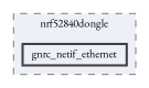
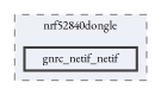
  digraph {
    compound=true
    fontname="EB Garamond"
-   n1 [color=grey25 fillcolor="#edf0f7" fontname="EB Garamond" fontsize=10 height=0.2 label=gnrc_netif_ethernet shape=box style="filled,bold" width=0.4]
+   n1 [color=grey25 fillcolor="#edf0f7" fontname="EB Garamond" fontsize=10 height=0.2 label=gnrc_netif_netif shape=box style="filled,bold" width=0.4]
    subgraph cluster_1 {
      bgcolor="#edf0f7"
      fontsize=10
      label=nrf52840dongle
      pencolor=grey50
      style="filled,dashed"
      n1
    }
  }
